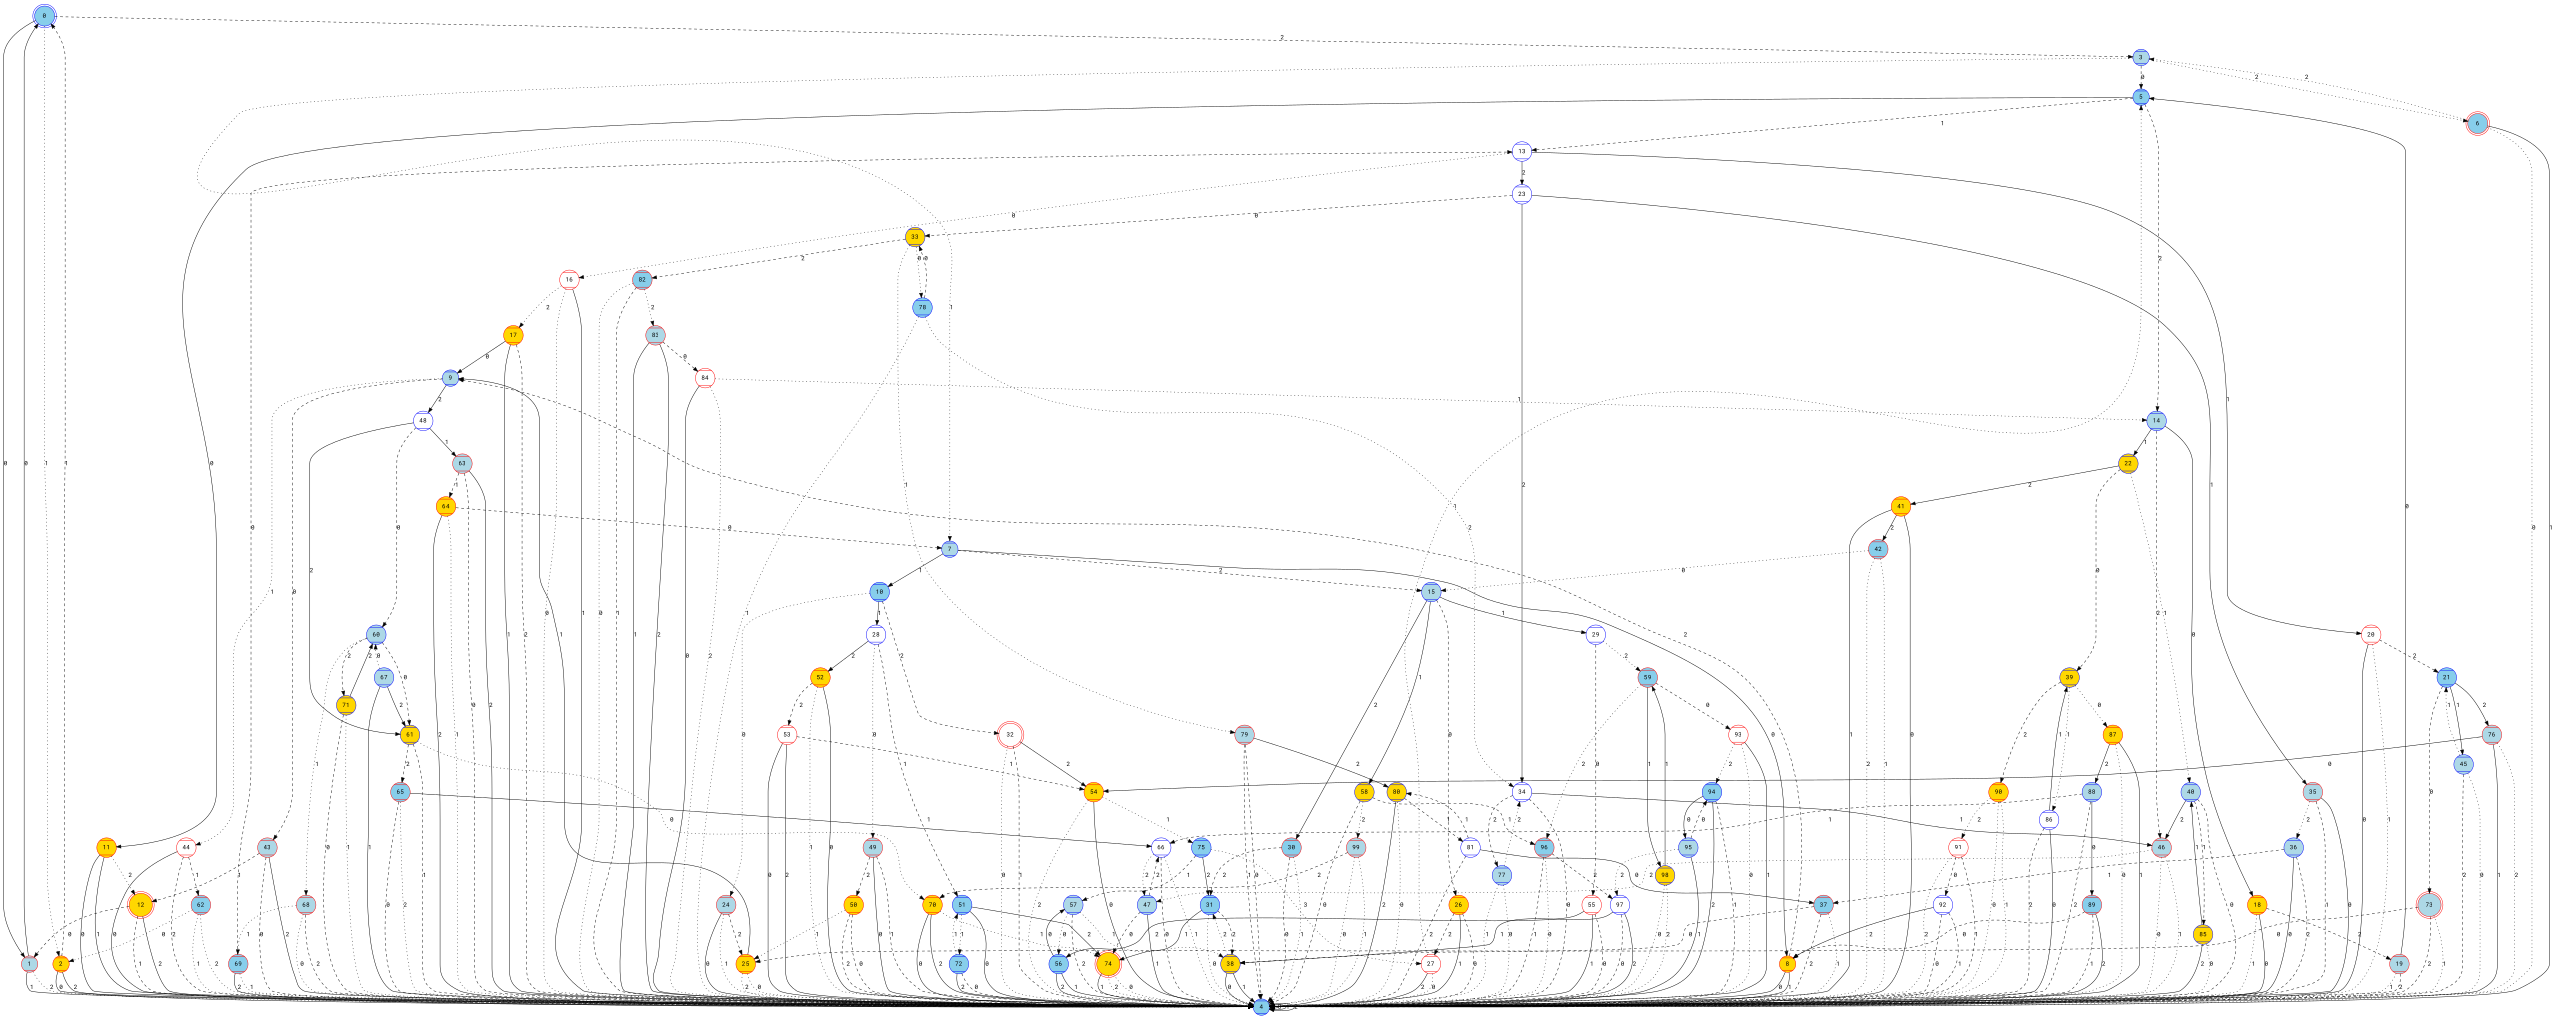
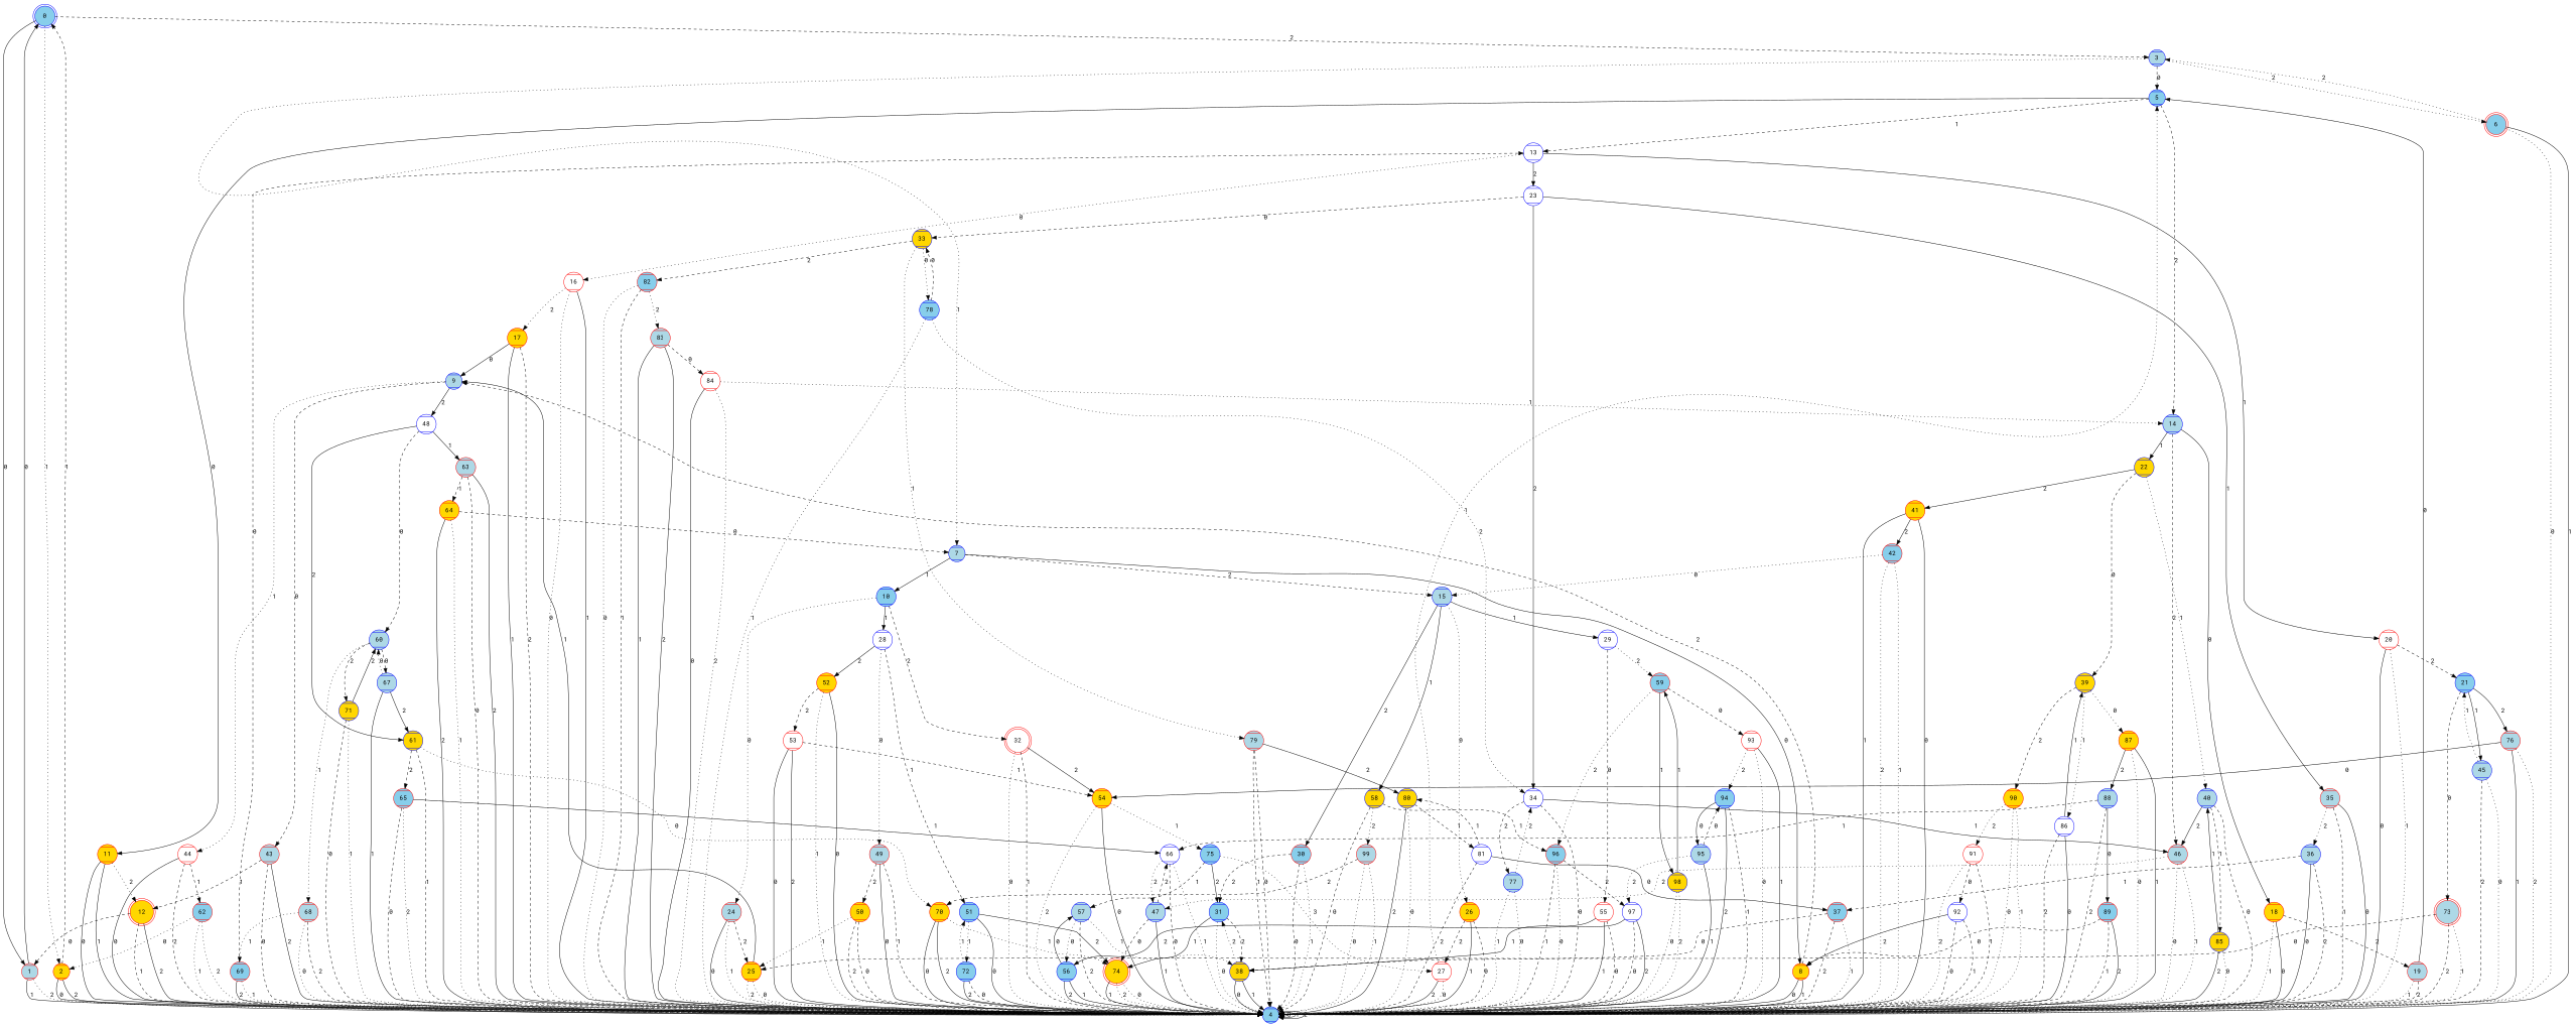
  digraph {
    fontname="Roboto Mono"
    node [color=red fillcolor=lightblue fontname="Roboto Mono" shape=Mcircle style="striped,filled"]
    edge [fontname="Roboto Mono" style=solid]
    0 [color=blue fillcolor=skyblue shape=doublecircle]
    1
    2 [fillcolor=gold]
    3 [color=blue]
    4 [color=blue fillcolor=skyblue]
    5 [color=blue fillcolor=skyblue]
    6 [fillcolor=skyblue shape=doublecircle]
    7 [color=blue]
    11 [fillcolor=gold]
    13 [color=blue fillcolor=white]
    14 [color=blue]
    8 [fillcolor=gold]
    10 [color=blue fillcolor=skyblue]
    15 [color=blue]
    12 [fillcolor=gold shape=doublecircle]
    16 [fillcolor=white]
    20 [fillcolor=white]
    23 [color=blue fillcolor=white]
    18 [fillcolor=gold]
    22 [color=blue fillcolor=gold]
    46
    9 [color=blue]
    24
    28 [color=blue fillcolor=white]
    32 [fillcolor=white shape=doublecircle]
    26 [fillcolor=gold]
    29 [color=blue fillcolor=white]
    30 [fillcolor=skyblue]
    58 [color=blue fillcolor=gold]
    43
    44 [fillcolor=white]
    48 [color=blue fillcolor=white]
    62 [fillcolor=skyblue]
    60 [color=blue]
    61 [color=blue fillcolor=gold]
    63
    25 [fillcolor=gold]
    49
    51 [color=blue fillcolor=skyblue]
    52 [fillcolor=gold]
    54 [fillcolor=gold]
    17 [fillcolor=gold]
    21 [color=blue fillcolor=skyblue]
    33 [color=blue fillcolor=gold]
    34 [color=blue fillcolor=white]
    35
    19
    39 [color=blue fillcolor=gold]
    40 [color=blue]
    41 [fillcolor=gold]
    47 [color=blue]
    27 [fillcolor=white]
    55 [fillcolor=white]
    59 [fillcolor=skyblue]
    31 [color=blue fillcolor=skyblue]
    45 [color=blue]
    73 [shape=doublecircle]
    76
    86 [color=blue fillcolor=white]
    87 [fillcolor=gold]
    90 [fillcolor=gold]
    85 [color=blue fillcolor=gold]
    42 [fillcolor=skyblue]
    78 [color=blue fillcolor=skyblue]
    79
    82 [fillcolor=skyblue]
    77 [color=blue]
    36 [color=blue]
    50 [fillcolor=gold]
    74 [fillcolor=gold shape=doublecircle]
    72 [color=blue fillcolor=skyblue]
    53 [fillcolor=white]
    56 [color=blue fillcolor=skyblue]
    96 [fillcolor=skyblue]
    99
    93 [fillcolor=white]
    98 [color=blue fillcolor=gold]
    38 [color=blue fillcolor=gold]
    75 [color=blue fillcolor=skyblue]
    80 [color=blue fillcolor=gold]
    83
    37 [fillcolor=skyblue]
    88 [color=blue]
    91 [fillcolor=white]
    66 [color=blue fillcolor=white]
    67 [color=blue]
    68
    71 [color=blue fillcolor=gold]
    65 [fillcolor=skyblue]
    70 [fillcolor=gold]
    64 [fillcolor=gold]
    57 [color=blue]
    97 [color=blue fillcolor=white]
    94 [color=blue fillcolor=skyblue]
    69 [fillcolor=skyblue]
    81 [color=blue fillcolor=white]
    84 [fillcolor=white]
    89 [fillcolor=skyblue]
    92 [color=blue fillcolor=white]
    95 [color=blue]
    0 -> 1 [label=0]
    0 -> 2 [label=1 style=dotted]
    0 -> 3 [label=2 style=dashed]
    1 -> 0 [label=0]
    1 -> 4 [label=1]
    1 -> 4 [label=2 style=dotted]
    2 -> 0 [label=1 style=dashed]
    2 -> 4 [label=0]
    2 -> 4 [label=2]
    3 -> 5 [label=0 style=dashed]
    3 -> 6 [label=2 style=dotted]
    3 -> 7 [label=1 style=dotted]
    4 -> 4 [label=0]
    4 -> 4 [label=1]
    4 -> 4 [label=2]
    5 -> 11 [label=0]
    5 -> 13 [label=1 style=dashed]
    5 -> 14 [label=2 style=dashed]
    6 -> 3 [label=2 style=dotted]
    6 -> 4 [label=0 style=dotted]
    6 -> 4 [label=1]
    7 -> 8 [label=0]
    7 -> 10 [label=1]
    7 -> 15 [label=2 style=dashed]
    11 -> 4 [label=0]
    11 -> 4 [label=1]
    11 -> 12 [label=2 style=dotted]
    13 -> 16 [label=0 style=dotted]
    13 -> 20 [label=1]
    13 -> 23 [label=2]
    14 -> 18 [label=0]
    14 -> 22 [label=1]
    14 -> 46 [label=2 style=dashed]
    8 -> 4 [label=0]
    8 -> 4 [label=1]
    8 -> 9 [label=2 style=dashed]
    10 -> 24 [label=0 style=dotted]
    10 -> 28 [label=1]
    10 -> 32 [label=2 style=dashed]
-   15 -> 26 [label=0 style=dashed]
+   15 -> 26 [label=0 style=dotted]
    15 -> 29 [label=1]
    15 -> 30 [label=2]
    15 -> 58 [label=1]
    12 -> 1 [label=0 style=dashed]
    12 -> 4 [label=1 style=dashed]
    12 -> 4 [label=2]
    16 -> 4 [label=0 style=dotted]
    16 -> 4 [label=1]
    16 -> 17 [label=2 style=dotted]
    20 -> 4 [label=0]
    20 -> 4 [label=1 style=dotted]
    20 -> 21 [label=2 style=dashed]
    23 -> 33 [label=0 style=dashed]
    23 -> 34 [label=2]
    23 -> 35 [label=1]
    18 -> 4 [label=0]
    18 -> 4 [label=1 style=dotted]
    18 -> 19 [label=2 style=dashed]
    22 -> 39 [label=0 style=dashed]
    22 -> 40 [label=1 style=dotted]
    22 -> 41 [label=2]
    46 -> 4 [label=0 style=dotted]
    46 -> 4 [label=1 style=dotted]
    46 -> 47 [label=2 style=dotted]
    9 -> 43 [label=0 style=dashed]
    9 -> 44 [label=1 style=dotted]
    9 -> 48 [label=2]
    24 -> 4 [label=0]
    24 -> 4 [label=1 style=dotted]
    24 -> 25 [label=2 style=dashed]
    28 -> 49 [label=0 style=dotted]
    28 -> 51 [label=1 style=dashed]
    28 -> 52 [label=2]
    32 -> 4 [label=0 style=dotted]
    32 -> 4 [label=1 style=dashed]
    32 -> 54 [label=2]
    26 -> 4 [label=0 style=dashed]
    26 -> 4 [label=1]
    26 -> 27 [label=2 style=dashed]
    29 -> 55 [label=0 style=dashed]
    29 -> 59 [label=2 style=dotted]
    30 -> 4 [label=0 style=dashed]
    30 -> 4 [label=1 style=dotted]
    30 -> 31 [label=2 style=dashed]
    58 -> 4 [label=0 style=dashed]
    58 -> 96 [label=1 style=dashed]
    58 -> 99 [label=2 style=dotted]
    43 -> 4 [label=0 style=dashed]
    43 -> 4 [label=2]
    43 -> 12 [label=1 style=dashed]
    44 -> 4 [label=0]
    44 -> 4 [label=2 style=dashed]
    44 -> 62 [label=1 style=dashed]
    48 -> 60 [label=0 style=dashed]
    48 -> 61 [label=2]
    48 -> 63 [label=1]
    62 -> 2 [label=0 style=dotted]
    62 -> 4 [label=1 style=dotted]
    62 -> 4 [label=2 style=dotted]
-   60 -> 61 [label=0 style=dashed]
+   60 -> 67 [label=0 style=dashed]
    60 -> 68 [label=1 style=dotted]
    60 -> 71 [label=2 style=dashed]
    61 -> 4 [label=1 style=dashed]
    61 -> 65 [label=2 style=dashed]
    61 -> 70 [label=0 style=dotted]
    63 -> 4 [label=0 style=dashed]
    63 -> 4 [label=2]
    63 -> 64 [label=1 style=dashed]
    25 -> 4 [label=0 style=dotted]
    25 -> 4 [label=2 style=dotted]
    25 -> 9 [label=1]
    49 -> 4 [label=0]
    49 -> 4 [label=1 style=dashed]
    49 -> 50 [label=2 style=dashed]
    51 -> 4 [label=0]
    51 -> 74 [label=2]
    51 -> 72 [label=1 style=dotted]
    52 -> 4 [label=0]
    52 -> 4 [label=1 style=dotted]
    52 -> 53 [label=2 style=dashed]
    54 -> 4 [label=0]
    54 -> 4 [label=2 style=dotted]
    54 -> 75 [label=1 style=dotted]
    17 -> 4 [label=1]
    17 -> 4 [label=2 style=dashed]
    17 -> 9 [label=0]
    21 -> 45 [label=1]
    21 -> 73 [label=0 style=dashed]
    21 -> 76 [label=2]
    33 -> 78 [label=0 style=dotted]
    33 -> 79 [label=1 style=dotted]
    33 -> 82 [label=2 style=dashed]
    34 -> 4 [label=0 style=dashed]
    34 -> 46 [label=1]
    34 -> 77 [label=2 style=dashed]
    35 -> 4 [label=0]
    35 -> 4 [label=1 style=dashed]
    35 -> 36 [label=2 style=dotted]
    19 -> 4 [label=1 style=dotted]
    19 -> 4 [label=2 style=dashed]
    19 -> 5 [label=0]
    39 -> 86 [label=1 style=dotted]
    39 -> 87 [label=0 style=dotted]
    39 -> 90 [label=2 style=dashed]
    40 -> 4 [label=0 style=dashed]
    40 -> 46 [label=2]
    40 -> 85 [label=1 style=dashed]
    41 -> 4 [label=0]
    41 -> 4 [label=1]
    41 -> 42 [label=2]
    47 -> 4 [label=1]
    47 -> 74 [label=0 style=dashed]
    47 -> 66 [label=2 style=dashed]
    27 -> 4 [label=0 style=dotted]
    27 -> 4 [label=2]
    27 -> 5 [label=1 style=dotted]
    55 -> 4 [label=0 style=dashed]
    55 -> 4 [label=1]
    55 -> 56 [label=2]
    59 -> 96 [label=2 style=dotted]
    59 -> 93 [label=0 style=dashed]
    59 -> 98 [label=1]
    31 -> 4 [label=0 style=dotted]
    31 -> 74 [label=1]
    31 -> 38 [label=2 style=dashed]
    45 -> 4 [label=0 style=dotted]
    45 -> 4 [label=2 style=dashed]
    45 -> 21 [label=1 style=dotted]
    73 -> 4 [label=1 style=dotted]
    73 -> 4 [label=2 style=dashed]
    73 -> 25 [label=0 style=dashed]
    76 -> 4 [label=1]
    76 -> 4 [label=2 style=dotted]
    76 -> 54 [label=0]
    86 -> 4 [label=0]
    86 -> 4 [label=2 style=dashed]
    86 -> 39 [label=1]
    87 -> 4 [label=0 style=dotted]
    87 -> 4 [label=1]
    87 -> 88 [label=2]
    90 -> 4 [label=0 style=dotted]
    90 -> 4 [label=1 style=dotted]
    90 -> 91 [label=2 style=dotted]
    85 -> 4 [label=0 style=dotted]
    85 -> 4 [label=2]
    85 -> 40 [label=1]
    42 -> 4 [label=1 style=dotted]
    42 -> 4 [label=2 style=dotted]
    42 -> 15 [label=0 style=dotted]
    78 -> 4 [label=1 style=dotted]
    78 -> 33 [label=0 style=dashed]
    78 -> 34 [label=2 style=dotted]
    79 -> 4 [label=0 style=dashed]
    79 -> 4 [label=1 style=dashed]
    79 -> 80 [label=2]
    82 -> 4 [label=0 style=dotted]
    82 -> 4 [label=1 style=dashed]
    82 -> 83 [label=2 style=dotted]
    77 -> 4 [label=0 style=dotted]
    77 -> 4 [label=1 style=dotted]
    77 -> 34 [label=2 style=dotted]
    36 -> 4 [label=0]
    36 -> 4 [label=2 style=dashed]
    36 -> 37 [label=1 style=dashed]
    50 -> 4 [label=0 style=dashed]
    50 -> 4 [label=2 style=dashed]
    50 -> 25 [label=1 style=dotted]
    74 -> 4 [label=0 style=dotted]
    74 -> 4 [label=1]
    74 -> 4 [label=2 style=dotted]
    72 -> 4 [label=0 style=dashed]
    72 -> 4 [label=2]
    72 -> 51 [label=1 style=dotted]
    53 -> 4 [label=0]
    53 -> 4 [label=2]
    53 -> 54 [label=1 style=dashed]
    56 -> 4 [label=1]
    56 -> 4 [label=2]
    56 -> 57 [label=0]
    96 -> 4 [label=0 style=dotted]
    96 -> 4 [label=1 style=dashed]
    96 -> 97 [label=2 style=dashed]
    99 -> 4 [label=0 style=dotted]
    99 -> 4 [label=1 style=dotted]
    99 -> 70 [label=2 style=dashed]
    93 -> 4 [label=0 style=dotted]
    93 -> 4 [label=1]
    93 -> 94 [label=2 style=dotted]
    98 -> 4 [label=0 style=dotted]
    98 -> 4 [label=2 style=dotted]
    98 -> 59 [label=1]
    38 -> 4 [label=0]
    38 -> 4 [label=1]
    38 -> 31 [label=2 style=dotted]
    75 -> 27 [label=3 style=dotted]
    75 -> 31 [label=2]
    75 -> 57 [label=1 style=dashed]
    80 -> 4 [label=0 style=dotted]
    80 -> 4 [label=2]
    80 -> 81 [label=1 style=dashed]
    83 -> 4 [label=1]
    83 -> 4 [label=2]
    83 -> 84 [label=0 style=dashed]
    37 -> 4 [label=1 style=dotted]
    37 -> 4 [label=2 style=dashed]
    37 -> 38 [label=0 style=dashed]
    88 -> 4 [label=2 style=dashed]
    88 -> 66 [label=1 style=dashed]
    88 -> 89 [label=0]
    91 -> 4 [label=1 style=dashed]
    91 -> 4 [label=2 style=dotted]
    91 -> 92 [label=0 style=dashed]
    66 -> 4 [label=0 style=dashed]
    66 -> 4 [label=1 style=dotted]
    66 -> 47 [label=2 style=dotted]
    67 -> 4 [label=1]
    67 -> 60 [label=0 style=dotted]
    67 -> 61 [label=2]
    68 -> 4 [label=0 style=dotted]
    68 -> 4 [label=2 style=dashed]
    68 -> 69 [label=1 style=dotted]
    71 -> 4 [label=0 style=dashed]
    71 -> 4 [label=1 style=dotted]
    71 -> 60 [label=2]
    65 -> 4 [label=0 style=dashed]
    65 -> 4 [label=2 style=dotted]
    65 -> 66 [label=1]
    70 -> 4 [label=0]
    70 -> 4 [label=2]
    70 -> 74 [label=1 style=dotted]
    64 -> 4 [label=1 style=dotted]
    64 -> 4 [label=2]
    64 -> 7 [label=0 style=dashed]
    57 -> 4 [label=2 style=dashed]
    57 -> 56 [label=0 style=dotted]
    57 -> 38 [label=1 style=dotted]
    97 -> 4 [label=0 style=dashed]
    97 -> 4 [label=2]
    97 -> 38 [label=1]
    94 -> 4 [label=1 style=dashed]
    94 -> 4 [label=2]
    94 -> 95 [label=0]
    69 -> 4 [label=1 style=dotted]
    69 -> 4 [label=2]
    69 -> 13 [label=0 style=dashed]
    81 -> 4 [label=2 style=dashed]
    81 -> 80 [label=1 style=dashed]
    81 -> 37 [label=0]
    84 -> 4 [label=0]
    84 -> 4 [label=2 style=dotted]
    84 -> 14 [label=1 style=dotted]
    89 -> 4 [label=1 style=dashed]
    89 -> 4 [label=2]
    89 -> 8 [label=0 style=dashed]
    92 -> 4 [label=0 style=dashed]
    92 -> 4 [label=1 style=dashed]
    92 -> 8 [label=2]
    95 -> 4 [label=1]
    95 -> 97 [label=2 style=dotted]
    95 -> 94 [label=0 style=dashed]
  }
